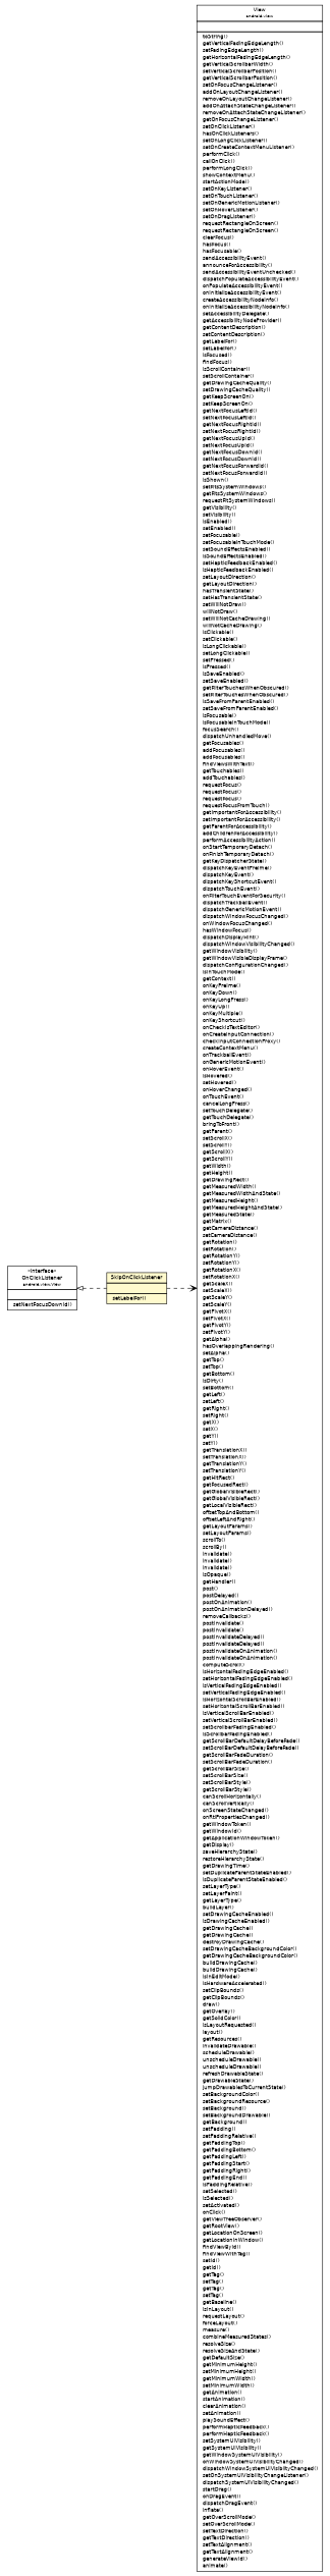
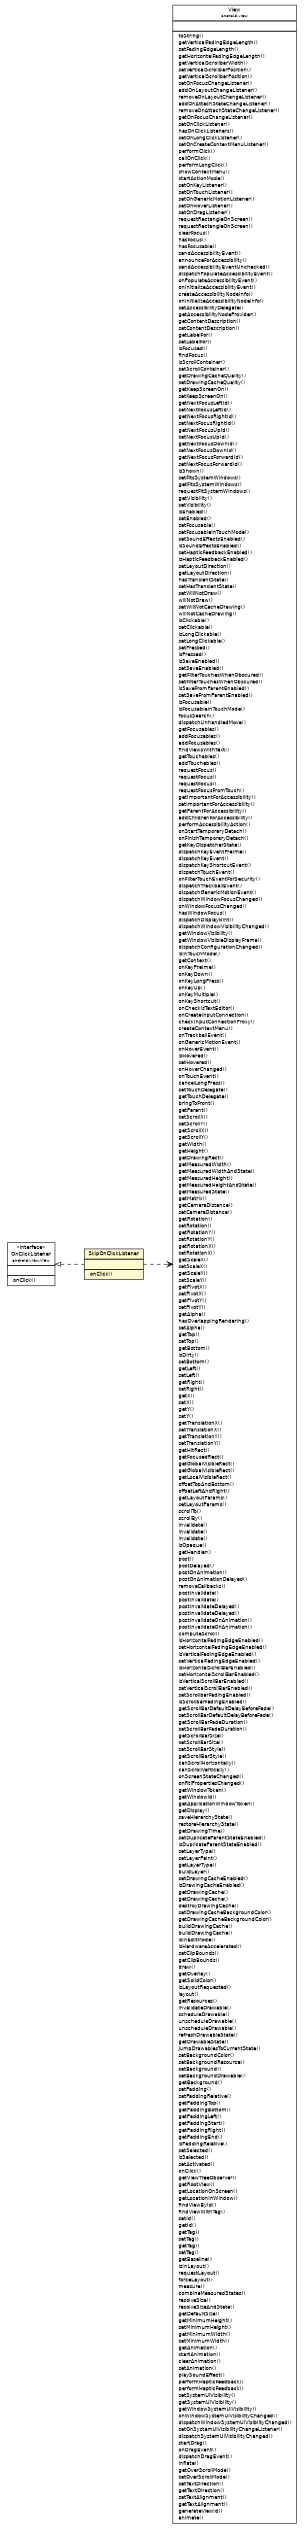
  digraph {
    nodesep=0.25
    rankdir=LR
    ranksep=0.5
    node [fontcolor=black fontname=Helvetica fontsize=9.0 shape=plaintext]
    edge [fontname=Helvetica headport=p labelfontname=Helvetica labelfontsize=10 style=dashed tailport=p]
-   n1 [label=<<table title="com.heyzap.sdk.PreMarketDialog.SkipOnClickListener" border="0" cellborder="1" cellspacing="0" cellpadding="2" port="p" bgcolor="lemonChiffon" href="./PreMarketDialog.SkipOnClickListener.html"> 		<tr><td><table border="0" cellspacing="0" cellpadding="1"> <tr><td align="center" balign="center"> SkipOnClickListener </td></tr> 		</table></td></tr> 		<tr><td><table border="0" cellspacing="0" cellpadding="1"> <tr><td align="left" balign="left">  </td></tr> 		</table></td></tr> 		<tr><td><table border="0" cellspacing="0" cellpadding="1"> <tr><td align="left" balign="left">  setLabelFor() </td></tr> 		</table></td></tr> 		</table>>]
+   n1 [label=<<table title="com.heyzap.sdk.PreMarketDialog.SkipOnClickListener" border="0" cellborder="1" cellspacing="0" cellpadding="2" port="p" bgcolor="lemonChiffon" href="./PreMarketDialog.SkipOnClickListener.html"> 		<tr><td><table border="0" cellspacing="0" cellpadding="1"> <tr><td align="center" balign="center"> SkipOnClickListener </td></tr> 		</table></td></tr> 		<tr><td><table border="0" cellspacing="0" cellpadding="1"> <tr><td align="left" balign="left">  </td></tr> 		</table></td></tr> 		<tr><td><table border="0" cellspacing="0" cellpadding="1"> <tr><td align="left" balign="left">  onClick() </td></tr> 		</table></td></tr> 		</table>>]
    n2 [label=<<table title="android.view.View" border="0" cellborder="1" cellspacing="0" cellpadding="2" port="p" href="http://java.sun.com/j2se/1.4.2/docs/api/android/view/View.html"> 		<tr><td><table border="0" cellspacing="0" cellpadding="1"> <tr><td align="center" balign="center"> View </td></tr> <tr><td align="center" balign="center"><font point-size="7.0"> android.view </font></td></tr> 		</table></td></tr> 		<tr><td><table border="0" cellspacing="0" cellpadding="1"> <tr><td align="left" balign="left">  </td></tr> 		</table></td></tr> 		<tr><td><table border="0" cellspacing="0" cellpadding="1"> <tr><td align="left" balign="left">  toString() </td></tr> <tr><td align="left" balign="left">  getVerticalFadingEdgeLength() </td></tr> <tr><td align="left" balign="left">  setFadingEdgeLength() </td></tr> <tr><td align="left" balign="left">  getHorizontalFadingEdgeLength() </td></tr> <tr><td align="left" balign="left">  getVerticalScrollbarWidth() </td></tr> <tr><td align="left" balign="left">  setVerticalScrollbarPosition() </td></tr> <tr><td align="left" balign="left">  getVerticalScrollbarPosition() </td></tr> <tr><td align="left" balign="left">  setOnFocusChangeListener() </td></tr> <tr><td align="left" balign="left">  addOnLayoutChangeListener() </td></tr> <tr><td align="left" balign="left">  removeOnLayoutChangeListener() </td></tr> <tr><td align="left" balign="left">  addOnAttachStateChangeListener() </td></tr> <tr><td align="left" balign="left">  removeOnAttachStateChangeListener() </td></tr> <tr><td align="left" balign="left">  getOnFocusChangeListener() </td></tr> <tr><td align="left" balign="left">  setOnClickListener() </td></tr> <tr><td align="left" balign="left">  hasOnClickListeners() </td></tr> <tr><td align="left" balign="left">  setOnLongClickListener() </td></tr> <tr><td align="left" balign="left">  setOnCreateContextMenuListener() </td></tr> <tr><td align="left" balign="left">  performClick() </td></tr> <tr><td align="left" balign="left">  callOnClick() </td></tr> <tr><td align="left" balign="left">  performLongClick() </td></tr> <tr><td align="left" balign="left">  showContextMenu() </td></tr> <tr><td align="left" balign="left">  startActionMode() </td></tr> <tr><td align="left" balign="left">  setOnKeyListener() </td></tr> <tr><td align="left" balign="left">  setOnTouchListener() </td></tr> <tr><td align="left" balign="left">  setOnGenericMotionListener() </td></tr> <tr><td align="left" balign="left">  setOnHoverListener() </td></tr> <tr><td align="left" balign="left">  setOnDragListener() </td></tr> <tr><td align="left" balign="left">  requestRectangleOnScreen() </td></tr> <tr><td align="left" balign="left">  requestRectangleOnScreen() </td></tr> <tr><td align="left" balign="left">  clearFocus() </td></tr> <tr><td align="left" balign="left">  hasFocus() </td></tr> <tr><td align="left" balign="left">  hasFocusable() </td></tr> <tr><td align="left" balign="left">  sendAccessibilityEvent() </td></tr> <tr><td align="left" balign="left">  announceForAccessibility() </td></tr> <tr><td align="left" balign="left">  sendAccessibilityEventUnchecked() </td></tr> <tr><td align="left" balign="left">  dispatchPopulateAccessibilityEvent() </td></tr> <tr><td align="left" balign="left">  onPopulateAccessibilityEvent() </td></tr> <tr><td align="left" balign="left">  onInitializeAccessibilityEvent() </td></tr> <tr><td align="left" balign="left">  createAccessibilityNodeInfo() </td></tr> <tr><td align="left" balign="left">  onInitializeAccessibilityNodeInfo() </td></tr> <tr><td align="left" balign="left">  setAccessibilityDelegate() </td></tr> <tr><td align="left" balign="left">  getAccessibilityNodeProvider() </td></tr> <tr><td align="left" balign="left">  getContentDescription() </td></tr> <tr><td align="left" balign="left">  setContentDescription() </td></tr> <tr><td align="left" balign="left">  getLabelFor() </td></tr> <tr><td align="left" balign="left">  setLabelFor() </td></tr> <tr><td align="left" balign="left">  isFocused() </td></tr> <tr><td align="left" balign="left">  findFocus() </td></tr> <tr><td align="left" balign="left">  isScrollContainer() </td></tr> <tr><td align="left" balign="left">  setScrollContainer() </td></tr> <tr><td align="left" balign="left">  getDrawingCacheQuality() </td></tr> <tr><td align="left" balign="left">  setDrawingCacheQuality() </td></tr> <tr><td align="left" balign="left">  getKeepScreenOn() </td></tr> <tr><td align="left" balign="left">  setKeepScreenOn() </td></tr> <tr><td align="left" balign="left">  getNextFocusLeftId() </td></tr> <tr><td align="left" balign="left">  setNextFocusLeftId() </td></tr> <tr><td align="left" balign="left">  getNextFocusRightId() </td></tr> <tr><td align="left" balign="left">  setNextFocusRightId() </td></tr> <tr><td align="left" balign="left">  getNextFocusUpId() </td></tr> <tr><td align="left" balign="left">  setNextFocusUpId() </td></tr> <tr><td align="left" balign="left">  getNextFocusDownId() </td></tr> <tr><td align="left" balign="left">  setNextFocusDownId() </td></tr> <tr><td align="left" balign="left">  getNextFocusForwardId() </td></tr> <tr><td align="left" balign="left">  setNextFocusForwardId() </td></tr> <tr><td align="left" balign="left">  isShown() </td></tr> <tr><td align="left" balign="left">  setFitsSystemWindows() </td></tr> <tr><td align="left" balign="left">  getFitsSystemWindows() </td></tr> <tr><td align="left" balign="left">  requestFitSystemWindows() </td></tr> <tr><td align="left" balign="left">  getVisibility() </td></tr> <tr><td align="left" balign="left">  setVisibility() </td></tr> <tr><td align="left" balign="left">  isEnabled() </td></tr> <tr><td align="left" balign="left">  setEnabled() </td></tr> <tr><td align="left" balign="left">  setFocusable() </td></tr> <tr><td align="left" balign="left">  setFocusableInTouchMode() </td></tr> <tr><td align="left" balign="left">  setSoundEffectsEnabled() </td></tr> <tr><td align="left" balign="left">  isSoundEffectsEnabled() </td></tr> <tr><td align="left" balign="left">  setHapticFeedbackEnabled() </td></tr> <tr><td align="left" balign="left">  isHapticFeedbackEnabled() </td></tr> <tr><td align="left" balign="left">  setLayoutDirection() </td></tr> <tr><td align="left" balign="left">  getLayoutDirection() </td></tr> <tr><td align="left" balign="left">  hasTransientState() </td></tr> <tr><td align="left" balign="left">  setHasTransientState() </td></tr> <tr><td align="left" balign="left">  setWillNotDraw() </td></tr> <tr><td align="left" balign="left">  willNotDraw() </td></tr> <tr><td align="left" balign="left">  setWillNotCacheDrawing() </td></tr> <tr><td align="left" balign="left">  willNotCacheDrawing() </td></tr> <tr><td align="left" balign="left">  isClickable() </td></tr> <tr><td align="left" balign="left">  setClickable() </td></tr> <tr><td align="left" balign="left">  isLongClickable() </td></tr> <tr><td align="left" balign="left">  setLongClickable() </td></tr> <tr><td align="left" balign="left">  setPressed() </td></tr> <tr><td align="left" balign="left">  isPressed() </td></tr> <tr><td align="left" balign="left">  isSaveEnabled() </td></tr> <tr><td align="left" balign="left">  setSaveEnabled() </td></tr> <tr><td align="left" balign="left">  getFilterTouchesWhenObscured() </td></tr> <tr><td align="left" balign="left">  setFilterTouchesWhenObscured() </td></tr> <tr><td align="left" balign="left">  isSaveFromParentEnabled() </td></tr> <tr><td align="left" balign="left">  setSaveFromParentEnabled() </td></tr> <tr><td align="left" balign="left">  isFocusable() </td></tr> <tr><td align="left" balign="left">  isFocusableInTouchMode() </td></tr> <tr><td align="left" balign="left">  focusSearch() </td></tr> <tr><td align="left" balign="left">  dispatchUnhandledMove() </td></tr> <tr><td align="left" balign="left">  getFocusables() </td></tr> <tr><td align="left" balign="left">  addFocusables() </td></tr> <tr><td align="left" balign="left">  addFocusables() </td></tr> <tr><td align="left" balign="left">  findViewsWithText() </td></tr> <tr><td align="left" balign="left">  getTouchables() </td></tr> <tr><td align="left" balign="left">  addTouchables() </td></tr> <tr><td align="left" balign="left">  requestFocus() </td></tr> <tr><td align="left" balign="left">  requestFocus() </td></tr> <tr><td align="left" balign="left">  requestFocus() </td></tr> <tr><td align="left" balign="left">  requestFocusFromTouch() </td></tr> <tr><td align="left" balign="left">  getImportantForAccessibility() </td></tr> <tr><td align="left" balign="left">  setImportantForAccessibility() </td></tr> <tr><td align="left" balign="left">  getParentForAccessibility() </td></tr> <tr><td align="left" balign="left">  addChildrenForAccessibility() </td></tr> <tr><td align="left" balign="left">  performAccessibilityAction() </td></tr> <tr><td align="left" balign="left">  onStartTemporaryDetach() </td></tr> <tr><td align="left" balign="left">  onFinishTemporaryDetach() </td></tr> <tr><td align="left" balign="left">  getKeyDispatcherState() </td></tr> <tr><td align="left" balign="left">  dispatchKeyEventPreIme() </td></tr> <tr><td align="left" balign="left">  dispatchKeyEvent() </td></tr> <tr><td align="left" balign="left">  dispatchKeyShortcutEvent() </td></tr> <tr><td align="left" balign="left">  dispatchTouchEvent() </td></tr> <tr><td align="left" balign="left">  onFilterTouchEventForSecurity() </td></tr> <tr><td align="left" balign="left">  dispatchTrackballEvent() </td></tr> <tr><td align="left" balign="left">  dispatchGenericMotionEvent() </td></tr> <tr><td align="left" balign="left">  dispatchWindowFocusChanged() </td></tr> <tr><td align="left" balign="left">  onWindowFocusChanged() </td></tr> <tr><td align="left" balign="left">  hasWindowFocus() </td></tr> <tr><td align="left" balign="left">  dispatchDisplayHint() </td></tr> <tr><td align="left" balign="left">  dispatchWindowVisibilityChanged() </td></tr> <tr><td align="left" balign="left">  getWindowVisibility() </td></tr> <tr><td align="left" balign="left">  getWindowVisibleDisplayFrame() </td></tr> <tr><td align="left" balign="left">  dispatchConfigurationChanged() </td></tr> <tr><td align="left" balign="left">  isInTouchMode() </td></tr> <tr><td align="left" balign="left">  getContext() </td></tr> <tr><td align="left" balign="left">  onKeyPreIme() </td></tr> <tr><td align="left" balign="left">  onKeyDown() </td></tr> <tr><td align="left" balign="left">  onKeyLongPress() </td></tr> <tr><td align="left" balign="left">  onKeyUp() </td></tr> <tr><td align="left" balign="left">  onKeyMultiple() </td></tr> <tr><td align="left" balign="left">  onKeyShortcut() </td></tr> <tr><td align="left" balign="left">  onCheckIsTextEditor() </td></tr> <tr><td align="left" balign="left">  onCreateInputConnection() </td></tr> <tr><td align="left" balign="left">  checkInputConnectionProxy() </td></tr> <tr><td align="left" balign="left">  createContextMenu() </td></tr> <tr><td align="left" balign="left">  onTrackballEvent() </td></tr> <tr><td align="left" balign="left">  onGenericMotionEvent() </td></tr> <tr><td align="left" balign="left">  onHoverEvent() </td></tr> <tr><td align="left" balign="left">  isHovered() </td></tr> <tr><td align="left" balign="left">  setHovered() </td></tr> <tr><td align="left" balign="left">  onHoverChanged() </td></tr> <tr><td align="left" balign="left">  onTouchEvent() </td></tr> <tr><td align="left" balign="left">  cancelLongPress() </td></tr> <tr><td align="left" balign="left">  setTouchDelegate() </td></tr> <tr><td align="left" balign="left">  getTouchDelegate() </td></tr> <tr><td align="left" balign="left">  bringToFront() </td></tr> <tr><td align="left" balign="left">  getParent() </td></tr> <tr><td align="left" balign="left">  setScrollX() </td></tr> <tr><td align="left" balign="left">  setScrollY() </td></tr> <tr><td align="left" balign="left">  getScrollX() </td></tr> <tr><td align="left" balign="left">  getScrollY() </td></tr> <tr><td align="left" balign="left">  getWidth() </td></tr> <tr><td align="left" balign="left">  getHeight() </td></tr> <tr><td align="left" balign="left">  getDrawingRect() </td></tr> <tr><td align="left" balign="left">  getMeasuredWidth() </td></tr> <tr><td align="left" balign="left">  getMeasuredWidthAndState() </td></tr> <tr><td align="left" balign="left">  getMeasuredHeight() </td></tr> <tr><td align="left" balign="left">  getMeasuredHeightAndState() </td></tr> <tr><td align="left" balign="left">  getMeasuredState() </td></tr> <tr><td align="left" balign="left">  getMatrix() </td></tr> <tr><td align="left" balign="left">  getCameraDistance() </td></tr> <tr><td align="left" balign="left">  setCameraDistance() </td></tr> <tr><td align="left" balign="left">  getRotation() </td></tr> <tr><td align="left" balign="left">  setRotation() </td></tr> <tr><td align="left" balign="left">  getRotationY() </td></tr> <tr><td align="left" balign="left">  setRotationY() </td></tr> <tr><td align="left" balign="left">  getRotationX() </td></tr> <tr><td align="left" balign="left">  setRotationX() </td></tr> <tr><td align="left" balign="left">  getScaleX() </td></tr> <tr><td align="left" balign="left">  setScaleX() </td></tr> <tr><td align="left" balign="left">  getScaleY() </td></tr> <tr><td align="left" balign="left">  setScaleY() </td></tr> <tr><td align="left" balign="left">  getPivotX() </td></tr> <tr><td align="left" balign="left">  setPivotX() </td></tr> <tr><td align="left" balign="left">  getPivotY() </td></tr> <tr><td align="left" balign="left">  setPivotY() </td></tr> <tr><td align="left" balign="left">  getAlpha() </td></tr> <tr><td align="left" balign="left">  hasOverlappingRendering() </td></tr> <tr><td align="left" balign="left">  setAlpha() </td></tr> <tr><td align="left" balign="left">  getTop() </td></tr> <tr><td align="left" balign="left">  setTop() </td></tr> <tr><td align="left" balign="left">  getBottom() </td></tr> <tr><td align="left" balign="left">  isDirty() </td></tr> <tr><td align="left" balign="left">  setBottom() </td></tr> <tr><td align="left" balign="left">  getLeft() </td></tr> <tr><td align="left" balign="left">  setLeft() </td></tr> <tr><td align="left" balign="left">  getRight() </td></tr> <tr><td align="left" balign="left">  setRight() </td></tr> <tr><td align="left" balign="left">  getX() </td></tr> <tr><td align="left" balign="left">  setX() </td></tr> <tr><td align="left" balign="left">  getY() </td></tr> <tr><td align="left" balign="left">  setY() </td></tr> <tr><td align="left" balign="left">  getTranslationX() </td></tr> <tr><td align="left" balign="left">  setTranslationX() </td></tr> <tr><td align="left" balign="left">  getTranslationY() </td></tr> <tr><td align="left" balign="left">  setTranslationY() </td></tr> <tr><td align="left" balign="left">  getHitRect() </td></tr> <tr><td align="left" balign="left">  getFocusedRect() </td></tr> <tr><td align="left" balign="left">  getGlobalVisibleRect() </td></tr> <tr><td align="left" balign="left">  getGlobalVisibleRect() </td></tr> <tr><td align="left" balign="left">  getLocalVisibleRect() </td></tr> <tr><td align="left" balign="left">  offsetTopAndBottom() </td></tr> <tr><td align="left" balign="left">  offsetLeftAndRight() </td></tr> <tr><td align="left" balign="left">  getLayoutParams() </td></tr> <tr><td align="left" balign="left">  setLayoutParams() </td></tr> <tr><td align="left" balign="left">  scrollTo() </td></tr> <tr><td align="left" balign="left">  scrollBy() </td></tr> <tr><td align="left" balign="left">  invalidate() </td></tr> <tr><td align="left" balign="left">  invalidate() </td></tr> <tr><td align="left" balign="left">  invalidate() </td></tr> <tr><td align="left" balign="left">  isOpaque() </td></tr> <tr><td align="left" balign="left">  getHandler() </td></tr> <tr><td align="left" balign="left">  post() </td></tr> <tr><td align="left" balign="left">  postDelayed() </td></tr> <tr><td align="left" balign="left">  postOnAnimation() </td></tr> <tr><td align="left" balign="left">  postOnAnimationDelayed() </td></tr> <tr><td align="left" balign="left">  removeCallbacks() </td></tr> <tr><td align="left" balign="left">  postInvalidate() </td></tr> <tr><td align="left" balign="left">  postInvalidate() </td></tr> <tr><td align="left" balign="left">  postInvalidateDelayed() </td></tr> <tr><td align="left" balign="left">  postInvalidateDelayed() </td></tr> <tr><td align="left" balign="left">  postInvalidateOnAnimation() </td></tr> <tr><td align="left" balign="left">  postInvalidateOnAnimation() </td></tr> <tr><td align="left" balign="left">  computeScroll() </td></tr> <tr><td align="left" balign="left">  isHorizontalFadingEdgeEnabled() </td></tr> <tr><td align="left" balign="left">  setHorizontalFadingEdgeEnabled() </td></tr> <tr><td align="left" balign="left">  isVerticalFadingEdgeEnabled() </td></tr> <tr><td align="left" balign="left">  setVerticalFadingEdgeEnabled() </td></tr> <tr><td align="left" balign="left">  isHorizontalScrollBarEnabled() </td></tr> <tr><td align="left" balign="left">  setHorizontalScrollBarEnabled() </td></tr> <tr><td align="left" balign="left">  isVerticalScrollBarEnabled() </td></tr> <tr><td align="left" balign="left">  setVerticalScrollBarEnabled() </td></tr> <tr><td align="left" balign="left">  setScrollbarFadingEnabled() </td></tr> <tr><td align="left" balign="left">  isScrollbarFadingEnabled() </td></tr> <tr><td align="left" balign="left">  getScrollBarDefaultDelayBeforeFade() </td></tr> <tr><td align="left" balign="left">  setScrollBarDefaultDelayBeforeFade() </td></tr> <tr><td align="left" balign="left">  getScrollBarFadeDuration() </td></tr> <tr><td align="left" balign="left">  setScrollBarFadeDuration() </td></tr> <tr><td align="left" balign="left">  getScrollBarSize() </td></tr> <tr><td align="left" balign="left">  setScrollBarSize() </td></tr> <tr><td align="left" balign="left">  setScrollBarStyle() </td></tr> <tr><td align="left" balign="left">  getScrollBarStyle() </td></tr> <tr><td align="left" balign="left">  canScrollHorizontally() </td></tr> <tr><td align="left" balign="left">  canScrollVertically() </td></tr> <tr><td align="left" balign="left">  onScreenStateChanged() </td></tr> <tr><td align="left" balign="left">  onRtlPropertiesChanged() </td></tr> <tr><td align="left" balign="left">  getWindowToken() </td></tr> <tr><td align="left" balign="left">  getWindowId() </td></tr> <tr><td align="left" balign="left">  getApplicationWindowToken() </td></tr> <tr><td align="left" balign="left">  getDisplay() </td></tr> <tr><td align="left" balign="left">  saveHierarchyState() </td></tr> <tr><td align="left" balign="left">  restoreHierarchyState() </td></tr> <tr><td align="left" balign="left">  getDrawingTime() </td></tr> <tr><td align="left" balign="left">  setDuplicateParentStateEnabled() </td></tr> <tr><td align="left" balign="left">  isDuplicateParentStateEnabled() </td></tr> <tr><td align="left" balign="left">  setLayerType() </td></tr> <tr><td align="left" balign="left">  setLayerPaint() </td></tr> <tr><td align="left" balign="left">  getLayerType() </td></tr> <tr><td align="left" balign="left">  buildLayer() </td></tr> <tr><td align="left" balign="left">  setDrawingCacheEnabled() </td></tr> <tr><td align="left" balign="left">  isDrawingCacheEnabled() </td></tr> <tr><td align="left" balign="left">  getDrawingCache() </td></tr> <tr><td align="left" balign="left">  getDrawingCache() </td></tr> <tr><td align="left" balign="left">  destroyDrawingCache() </td></tr> <tr><td align="left" balign="left">  setDrawingCacheBackgroundColor() </td></tr> <tr><td align="left" balign="left">  getDrawingCacheBackgroundColor() </td></tr> <tr><td align="left" balign="left">  buildDrawingCache() </td></tr> <tr><td align="left" balign="left">  buildDrawingCache() </td></tr> <tr><td align="left" balign="left">  isInEditMode() </td></tr> <tr><td align="left" balign="left">  isHardwareAccelerated() </td></tr> <tr><td align="left" balign="left">  setClipBounds() </td></tr> <tr><td align="left" balign="left">  getClipBounds() </td></tr> <tr><td align="left" balign="left">  draw() </td></tr> <tr><td align="left" balign="left">  getOverlay() </td></tr> <tr><td align="left" balign="left">  getSolidColor() </td></tr> <tr><td align="left" balign="left">  isLayoutRequested() </td></tr> <tr><td align="left" balign="left">  layout() </td></tr> <tr><td align="left" balign="left">  getResources() </td></tr> <tr><td align="left" balign="left">  invalidateDrawable() </td></tr> <tr><td align="left" balign="left">  scheduleDrawable() </td></tr> <tr><td align="left" balign="left">  unscheduleDrawable() </td></tr> <tr><td align="left" balign="left">  unscheduleDrawable() </td></tr> <tr><td align="left" balign="left">  refreshDrawableState() </td></tr> <tr><td align="left" balign="left">  getDrawableState() </td></tr> <tr><td align="left" balign="left">  jumpDrawablesToCurrentState() </td></tr> <tr><td align="left" balign="left">  setBackgroundColor() </td></tr> <tr><td align="left" balign="left">  setBackgroundResource() </td></tr> <tr><td align="left" balign="left">  setBackground() </td></tr> <tr><td align="left" balign="left">  setBackgroundDrawable() </td></tr> <tr><td align="left" balign="left">  getBackground() </td></tr> <tr><td align="left" balign="left">  setPadding() </td></tr> <tr><td align="left" balign="left">  setPaddingRelative() </td></tr> <tr><td align="left" balign="left">  getPaddingTop() </td></tr> <tr><td align="left" balign="left">  getPaddingBottom() </td></tr> <tr><td align="left" balign="left">  getPaddingLeft() </td></tr> <tr><td align="left" balign="left">  getPaddingStart() </td></tr> <tr><td align="left" balign="left">  getPaddingRight() </td></tr> <tr><td align="left" balign="left">  getPaddingEnd() </td></tr> <tr><td align="left" balign="left">  isPaddingRelative() </td></tr> <tr><td align="left" balign="left">  setSelected() </td></tr> <tr><td align="left" balign="left">  isSelected() </td></tr> <tr><td align="left" balign="left">  setActivated() </td></tr> <tr><td align="left" balign="left">  onClick() </td></tr> <tr><td align="left" balign="left">  getViewTreeObserver() </td></tr> <tr><td align="left" balign="left">  getRootView() </td></tr> <tr><td align="left" balign="left">  getLocationOnScreen() </td></tr> <tr><td align="left" balign="left">  getLocationInWindow() </td></tr> <tr><td align="left" balign="left">  findViewById() </td></tr> <tr><td align="left" balign="left">  findViewWithTag() </td></tr> <tr><td align="left" balign="left">  setId() </td></tr> <tr><td align="left" balign="left">  getId() </td></tr> <tr><td align="left" balign="left">  getTag() </td></tr> <tr><td align="left" balign="left">  setTag() </td></tr> <tr><td align="left" balign="left">  getTag() </td></tr> <tr><td align="left" balign="left">  setTag() </td></tr> <tr><td align="left" balign="left">  getBaseline() </td></tr> <tr><td align="left" balign="left">  isInLayout() </td></tr> <tr><td align="left" balign="left">  requestLayout() </td></tr> <tr><td align="left" balign="left">  forceLayout() </td></tr> <tr><td align="left" balign="left">  measure() </td></tr> <tr><td align="left" balign="left">  combineMeasuredStates() </td></tr> <tr><td align="left" balign="left">  resolveSize() </td></tr> <tr><td align="left" balign="left">  resolveSizeAndState() </td></tr> <tr><td align="left" balign="left">  getDefaultSize() </td></tr> <tr><td align="left" balign="left">  getMinimumHeight() </td></tr> <tr><td align="left" balign="left">  setMinimumHeight() </td></tr> <tr><td align="left" balign="left">  getMinimumWidth() </td></tr> <tr><td align="left" balign="left">  setMinimumWidth() </td></tr> <tr><td align="left" balign="left">  getAnimation() </td></tr> <tr><td align="left" balign="left">  startAnimation() </td></tr> <tr><td align="left" balign="left">  clearAnimation() </td></tr> <tr><td align="left" balign="left">  setAnimation() </td></tr> <tr><td align="left" balign="left">  playSoundEffect() </td></tr> <tr><td align="left" balign="left">  performHapticFeedback() </td></tr> <tr><td align="left" balign="left">  performHapticFeedback() </td></tr> <tr><td align="left" balign="left">  setSystemUiVisibility() </td></tr> <tr><td align="left" balign="left">  getSystemUiVisibility() </td></tr> <tr><td align="left" balign="left">  getWindowSystemUiVisibility() </td></tr> <tr><td align="left" balign="left">  onWindowSystemUiVisibilityChanged() </td></tr> <tr><td align="left" balign="left">  dispatchWindowSystemUiVisiblityChanged() </td></tr> <tr><td align="left" balign="left">  setOnSystemUiVisibilityChangeListener() </td></tr> <tr><td align="left" balign="left">  dispatchSystemUiVisibilityChanged() </td></tr> <tr><td align="left" balign="left">  startDrag() </td></tr> <tr><td align="left" balign="left">  onDragEvent() </td></tr> <tr><td align="left" balign="left">  dispatchDragEvent() </td></tr> <tr><td align="left" balign="left">  inflate() </td></tr> <tr><td align="left" balign="left">  getOverScrollMode() </td></tr> <tr><td align="left" balign="left">  setOverScrollMode() </td></tr> <tr><td align="left" balign="left">  setTextDirection() </td></tr> <tr><td align="left" balign="left">  getTextDirection() </td></tr> <tr><td align="left" balign="left">  setTextAlignment() </td></tr> <tr><td align="left" balign="left">  getTextAlignment() </td></tr> <tr><td align="left" balign="left">  generateViewId() </td></tr> <tr><td align="left" balign="left">  animate() </td></tr> 		</table></td></tr> 		</table>>]
-   n3 [label=<<table title="android.view.View.OnClickListener" border="0" cellborder="1" cellspacing="0" cellpadding="2" port="p" href="http://java.sun.com/j2se/1.4.2/docs/api/android/view/View/OnClickListener.html"> 		<tr><td><table border="0" cellspacing="0" cellpadding="1"> <tr><td align="center" balign="center"> &#171;interface&#187; </td></tr> <tr><td align="center" balign="center"> OnClickListener </td></tr> <tr><td align="center" balign="center"><font point-size="7.0"> android.view.View </font></td></tr> 		</table></td></tr> 		<tr><td><table border="0" cellspacing="0" cellpadding="1"> <tr><td align="left" balign="left">  </td></tr> 		</table></td></tr> 		<tr><td><table border="0" cellspacing="0" cellpadding="1"> <tr><td align="left" balign="left">  setNextFocusDownId() </td></tr> 		</table></td></tr> 		</table>>]
+   n3 [label=<<table title="android.view.View.OnClickListener" border="0" cellborder="1" cellspacing="0" cellpadding="2" port="p" href="http://java.sun.com/j2se/1.4.2/docs/api/android/view/View/OnClickListener.html"> 		<tr><td><table border="0" cellspacing="0" cellpadding="1"> <tr><td align="center" balign="center"> &#171;interface&#187; </td></tr> <tr><td align="center" balign="center"> OnClickListener </td></tr> <tr><td align="center" balign="center"><font point-size="7.0"> android.view.View </font></td></tr> 		</table></td></tr> 		<tr><td><table border="0" cellspacing="0" cellpadding="1"> <tr><td align="left" balign="left">  </td></tr> 		</table></td></tr> 		<tr><td><table border="0" cellspacing="0" cellpadding="1"> <tr><td align="left" balign="left">  onClick() </td></tr> 		</table></td></tr> 		</table>>]
    n1 -> n2 [arrowhead=open color=black fontcolor=black fontsize=10.0]
    n3 -> n1 [arrowtail=empty dir=back fontsize=10]
  }
